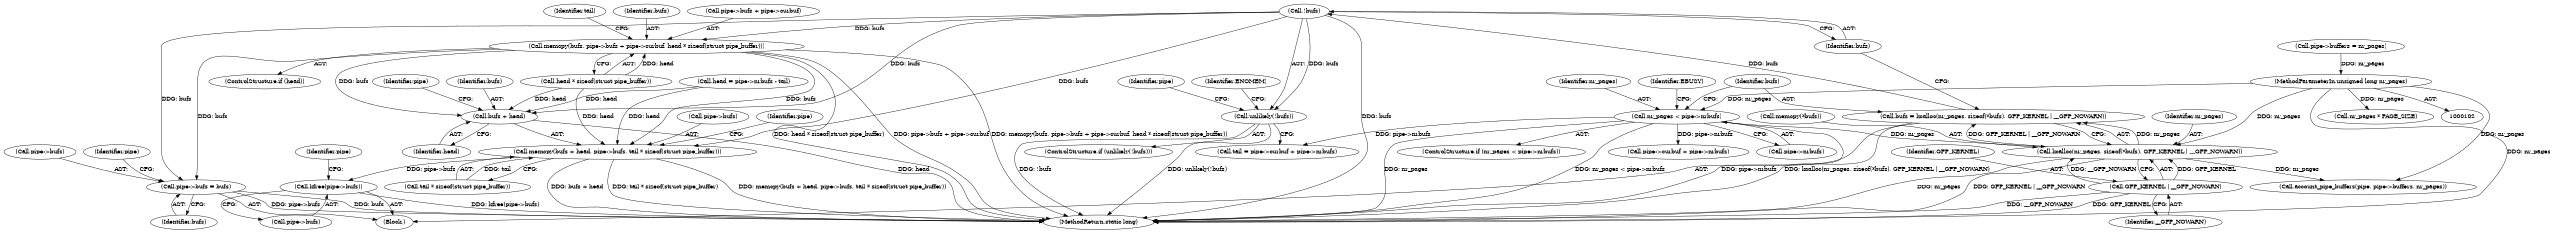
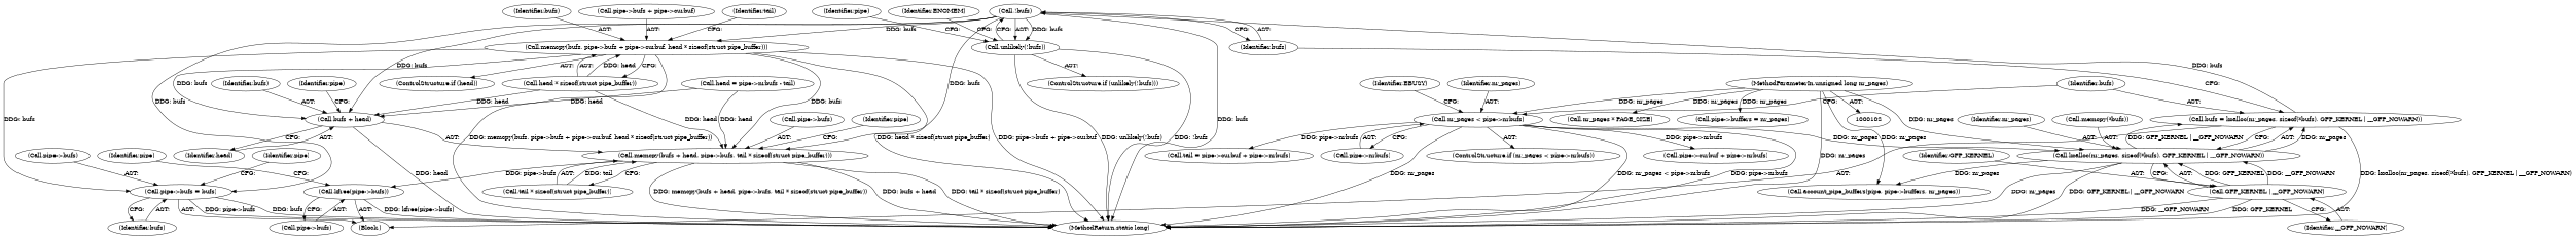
  digraph {
    n1 [label="(Call,!bufs)"]
    n2 [label="(Call,unlikely(!bufs))"]
    n3 [label="(Call,memcpy(bufs, pipe->bufs + pipe->curbuf, head * sizeof(struct pipe_buffer)))"]
    n4 [label="(Call,memcpy(bufs + head, pipe->bufs, tail * sizeof(struct pipe_buffer)))"]
    n5 [label="(Call,bufs + head)"]
    n6 [label="(Call,pipe->bufs = bufs)"]
    n7 [label="(Identifier,bufs)"]
    n8 [label="(MethodReturn,static long)"]
    n9 [label="(ControlStructure,if (unlikely(!bufs)))"]
    n10 [label="(ControlStructure,if (head))"]
    n11 [label="(Call,head * sizeof(struct pipe_buffer))"]
    n12 [label="(Call,kfree(pipe->bufs))"]
    n13 [label="(Call,tail * sizeof(struct pipe_buffer))"]
    n14 [label="(Identifier,head)"]
    n15 [label="(Block,)"]
    n16 [label="(Identifier,bufs)"]
    n17 [label="(Call,bufs = kcalloc(nr_pages, sizeof(*bufs), GFP_KERNEL | __GFP_NOWARN))"]
    n18 [label="(Call,kcalloc(nr_pages, sizeof(*bufs), GFP_KERNEL | __GFP_NOWARN))"]
    n19 [label="(Call,GFP_KERNEL | __GFP_NOWARN)"]
    n20 [label="(Call,account_pipe_buffers(pipe, pipe->buffers, nr_pages))"]
    n21 [label="(Identifier,__GFP_NOWARN)"]
    n22 [label="(Call,nr_pages < pipe->nrbufs)"]
    n23 [label="(Call,pipe->curbuf + pipe->nrbufs)"]
    n24 [label="(Call,tail = pipe->curbuf + pipe->nrbufs)"]
    n25 [label="(Call,pipe->nrbufs)"]
    n26 [label="(ControlStructure,if (nr_pages < pipe->nrbufs))"]
    n27 [label="(MethodParameterIn,unsigned long nr_pages)"]
    n28 [label="(Call,nr_pages * PAGE_SIZE)"]
    n29 [label="(Call,pipe->buffers = nr_pages)"]
    1000102
    n31 [label="(Call,pipe->bufs)"]
    n32 [label="(Identifier,pipe)"]
    n33 [label="(Identifier,bufs)"]
    n34 [label="(Identifier,nr_pages)"]
    n35 [label="(Identifier,EBUSY)"]
    n36 [label="(Identifier,pipe)"]
    n37 [label="(Identifier,bufs)"]
    n38 [label="(Call,pipe->bufs + pipe->curbuf)"]
    n39 [label="(Identifier,pipe)"]
    n40 [label="(Identifier,bufs)"]
    n41 [label="(Identifier,pipe)"]
    n42 [label="(Identifier,tail)"]
    n43 [label="(Identifier,ENOMEM)"]
    n44 [label="(Call,memcpy(*bufs))"]
    n45 [label="(Call,pipe->bufs)"]
    n46 [label="(Call,head = pipe->nrbufs - tail)"]
    n47 [label="(Identifier,pipe)"]
    n48 [label="(Call,pipe->bufs)"]
    n49 [label="(Identifier,nr_pages)"]
    n50 [label="(Identifier,GFP_KERNEL)"]
    n1 -> n2 [label="AST: "]
    n1 -> n2 [label="DDG: bufs"]
    n1 -> n3 [label="DDG: bufs"]
    n1 -> n4 [label="DDG: bufs"]
    n1 -> n5 [label="DDG: bufs"]
    n1 -> n6 [label="DDG: bufs"]
    n1 -> n7 [label="CFG: "]
    n1 -> n8 [label="DDG: bufs"]
-   n2 -> n24 [label="CFG: "]
+   n2 -> n1 [label="CFG: "]
    n2 -> n8 [label="DDG: !bufs"]
    n2 -> n8 [label="DDG: unlikely(!bufs)"]
    n2 -> n9 [label="AST: "]
    n3 -> n4 [label="DDG: bufs"]
    n3 -> n5 [label="DDG: bufs"]
    n3 -> n6 [label="DDG: bufs"]
    n3 -> n8 [label="DDG: head * sizeof(struct pipe_buffer)"]
    n3 -> n8 [label="DDG: pipe->bufs + pipe->curbuf"]
    n3 -> n8 [label="DDG: memcpy(bufs, pipe->bufs + pipe->curbuf, head * sizeof(struct pipe_buffer))"]
    n3 -> n10 [label="AST: "]
    n3 -> n11 [label="CFG: "]
    n4 -> n8 [label="DDG: memcpy(bufs + head, pipe->bufs, tail * sizeof(struct pipe_buffer))"]
    n4 -> n8 [label="DDG: bufs + head"]
    n4 -> n8 [label="DDG: tail * sizeof(struct pipe_buffer)"]
    n4 -> n12 [label="DDG: pipe->bufs"]
    n4 -> n13 [label="CFG: "]
    n5 -> n4 [label="AST: "]
    n5 -> n8 [label="DDG: head"]
    n5 -> n14 [label="CFG: "]
    n6 -> n8 [label="DDG: bufs"]
    n6 -> n8 [label="DDG: pipe->bufs"]
    n6 -> n15 [label="AST: "]
    n6 -> n16 [label="CFG: "]
    n7 -> n1 [label="AST: "]
    n7 -> n17 [label="CFG: "]
    n11 -> n3 [label="AST: "]
    n11 -> n3 [label="DDG: head"]
    n11 -> n4 [label="DDG: head"]
    n11 -> n5 [label="DDG: head"]
    n12 -> n8 [label="DDG: kfree(pipe->bufs)"]
    n12 -> n15 [label="AST: "]
    n12 -> n31 [label="CFG: "]
    n13 -> n4 [label="AST: "]
    n13 -> n4 [label="DDG: tail"]
    n14 -> n5 [label="AST: "]
    n16 -> n6 [label="AST: "]
    n17 -> n1 [label="DDG: bufs"]
    n17 -> n8 [label="DDG: kcalloc(nr_pages, sizeof(*bufs), GFP_KERNEL | __GFP_NOWARN)"]
    n17 -> n15 [label="AST: "]
    n17 -> n18 [label="CFG: "]
    n18 -> n8 [label="DDG: nr_pages"]
    n18 -> n8 [label="DDG: GFP_KERNEL | __GFP_NOWARN"]
    n18 -> n17 [label="AST: "]
    n18 -> n17 [label="DDG: nr_pages"]
    n18 -> n17 [label="DDG: GFP_KERNEL | __GFP_NOWARN"]
    n18 -> n19 [label="CFG: "]
    n18 -> n20 [label="DDG: nr_pages"]
    n19 -> n8 [label="DDG: __GFP_NOWARN"]
    n19 -> n8 [label="DDG: GFP_KERNEL"]
    n19 -> n18 [label="AST: "]
    n19 -> n18 [label="DDG: GFP_KERNEL"]
    n19 -> n18 [label="DDG: __GFP_NOWARN"]
    n19 -> n21 [label="CFG: "]
    n21 -> n19 [label="AST: "]
    n22 -> n8 [label="DDG: nr_pages < pipe->nrbufs"]
    n22 -> n8 [label="DDG: pipe->nrbufs"]
    n22 -> n8 [label="DDG: nr_pages"]
    n22 -> n18 [label="DDG: nr_pages"]
    n22 -> n23 [label="DDG: pipe->nrbufs"]
    n22 -> n24 [label="DDG: pipe->nrbufs"]
    n22 -> n25 [label="CFG: "]
    n22 -> n26 [label="AST: "]
    n25 -> n22 [label="AST: "]
    n27 -> n8 [label="DDG: nr_pages"]
    n27 -> n18 [label="DDG: nr_pages"]
    n27 -> n20 [label="DDG: nr_pages"]
    n27 -> n22 [label="DDG: nr_pages"]
    n27 -> n28 [label="DDG: nr_pages"]
-   n29 -> n27 [label="DDG: nr_pages"]
+   n27 -> n29 [label="DDG: nr_pages"]
    n27 -> 1000102 [label="AST: "]
    n31 -> n12 [label="AST: "]
    n32 -> n5 [label="CFG: "]
    n33 -> n17 [label="AST: "]
    n33 -> n22 [label="CFG: "]
    n34 -> n18 [label="AST: "]
    n35 -> n22 [label="CFG: "]
    n36 -> n2 [label="CFG: "]
    n37 -> n3 [label="AST: "]
    n38 -> n3 [label="AST: "]
    n39 -> n6 [label="CFG: "]
    n40 -> n5 [label="AST: "]
    n41 -> n4 [label="CFG: "]
    n42 -> n3 [label="CFG: "]
    n43 -> n2 [label="CFG: "]
    n44 -> n18 [label="AST: "]
    n45 -> n6 [label="AST: "]
    n46 -> n4 [label="DDG: head"]
    n46 -> n5 [label="DDG: head"]
    n47 -> n12 [label="CFG: "]
    n48 -> n4 [label="AST: "]
    n49 -> n22 [label="AST: "]
    n50 -> n19 [label="AST: "]
  }
